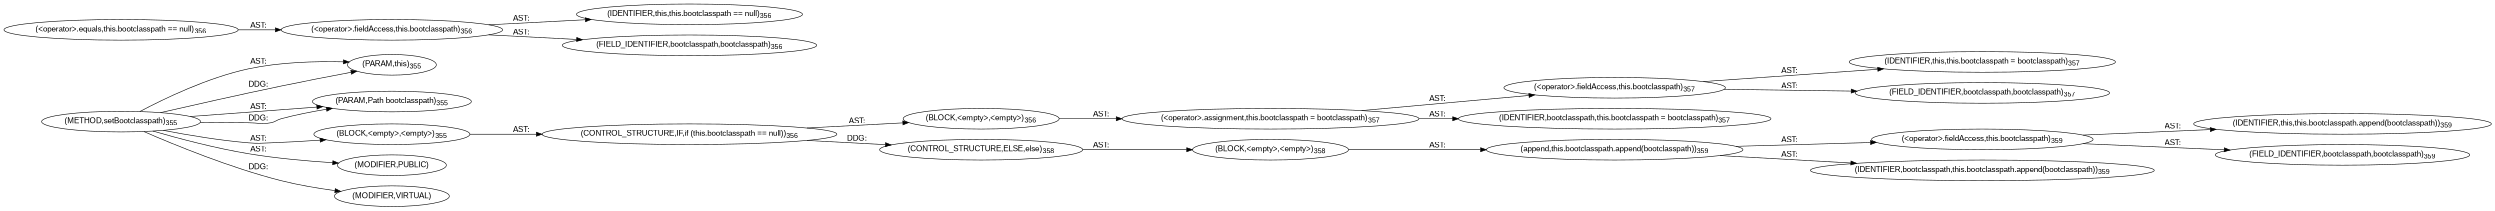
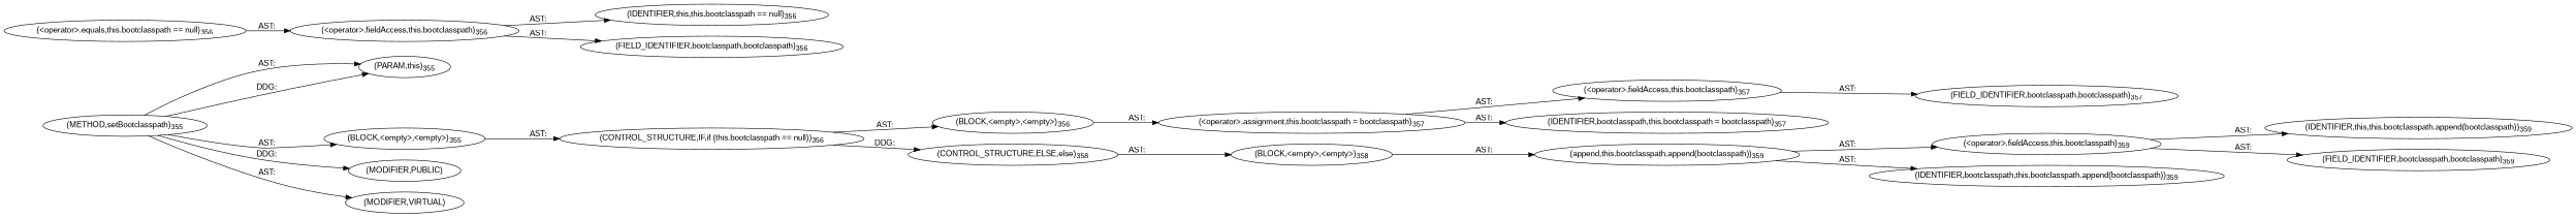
  digraph {
    fontname="Liberation Sans"
    rankdir=LR
    node [fontname="Liberation Sans"]
    edge [fontname="Liberation Sans"]
    n1 [label=<(METHOD,setBootclasspath)<SUB>355</SUB>>]
    n2 [label=<(PARAM,this)<SUB>355</SUB>>]
-   n3 [label=<(PARAM,Path bootclasspath)<SUB>355</SUB>>]
    n4 [label=<(BLOCK,&lt;empty&gt;,&lt;empty&gt;)<SUB>355</SUB>>]
    n5 [label=<(MODIFIER,PUBLIC)>]
    n6 [label=<(MODIFIER,VIRTUAL)>]
    n7 [label=<(CONTROL_STRUCTURE,IF,if (this.bootclasspath == null))<SUB>356</SUB>>]
    n8 [label=<(BLOCK,&lt;empty&gt;,&lt;empty&gt;)<SUB>356</SUB>>]
    n9 [label=<(CONTROL_STRUCTURE,ELSE,else)<SUB>358</SUB>>]
    n10 [label=<(&lt;operator&gt;.equals,this.bootclasspath == null)<SUB>356</SUB>>]
    n11 [label=<(&lt;operator&gt;.fieldAccess,this.bootclasspath)<SUB>356</SUB>>]
    n12 [label=<(&lt;operator&gt;.assignment,this.bootclasspath = bootclasspath)<SUB>357</SUB>>]
    n13 [label=<(BLOCK,&lt;empty&gt;,&lt;empty&gt;)<SUB>358</SUB>>]
    n14 [label=<(IDENTIFIER,this,this.bootclasspath == null)<SUB>356</SUB>>]
    n15 [label=<(FIELD_IDENTIFIER,bootclasspath,bootclasspath)<SUB>356</SUB>>]
    n16 [label=<(&lt;operator&gt;.fieldAccess,this.bootclasspath)<SUB>357</SUB>>]
    n17 [label=<(IDENTIFIER,bootclasspath,this.bootclasspath = bootclasspath)<SUB>357</SUB>>]
-   n18 [label=<(IDENTIFIER,this,this.bootclasspath = bootclasspath)<SUB>357</SUB>>]
    n19 [label=<(FIELD_IDENTIFIER,bootclasspath,bootclasspath)<SUB>357</SUB>>]
    n20 [label=<(append,this.bootclasspath.append(bootclasspath))<SUB>359</SUB>>]
    n21 [label=<(&lt;operator&gt;.fieldAccess,this.bootclasspath)<SUB>359</SUB>>]
    n22 [label=<(IDENTIFIER,bootclasspath,this.bootclasspath.append(bootclasspath))<SUB>359</SUB>>]
    n23 [label=<(IDENTIFIER,this,this.bootclasspath.append(bootclasspath))<SUB>359</SUB>>]
    n24 [label=<(FIELD_IDENTIFIER,bootclasspath,bootclasspath)<SUB>359</SUB>>]
    n1 -> n2 [label="AST: "]
    n1 -> n2 [label="DDG: "]
-   n1 -> n3 [label="AST: "]
-   n1 -> n3 [label="DDG: "]
    n1 -> n4 [label="AST: "]
-   n1 -> n5 [label="AST: "]
-   n1 -> n6 [label="DDG: "]
+   n1 -> n5 [label="DDG: "]
+   n1 -> n6 [label="AST: "]
    n4 -> n7 [label="AST: "]
    n7 -> n8 [label="AST: "]
    n7 -> n9 [label="DDG: "]
    n8 -> n12 [label="AST: "]
    n9 -> n13 [label="AST: "]
    n10 -> n11 [label="AST: "]
    n11 -> n14 [label="AST: "]
    n11 -> n15 [label="AST: "]
    n12 -> n16 [label="AST: "]
    n12 -> n17 [label="AST: "]
    n13 -> n20 [label="AST: "]
-   n16 -> n18 [label="AST: "]
    n16 -> n19 [label="AST: "]
    n20 -> n21 [label="AST: "]
    n20 -> n22 [label="AST: "]
    n21 -> n23 [label="AST: "]
    n21 -> n24 [label="AST: "]
  }
